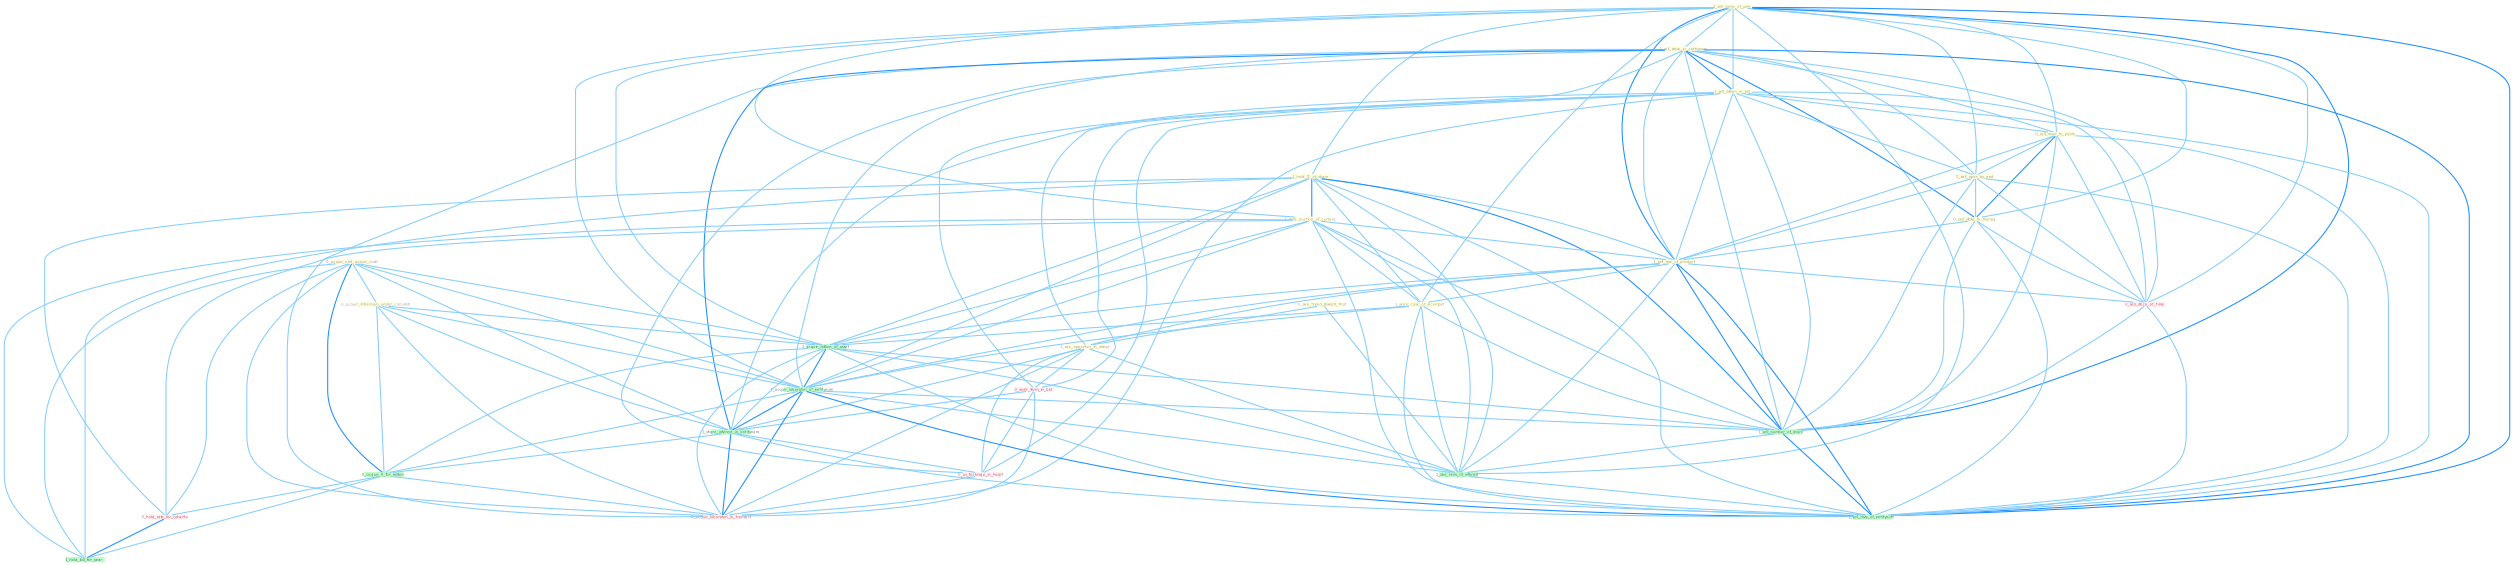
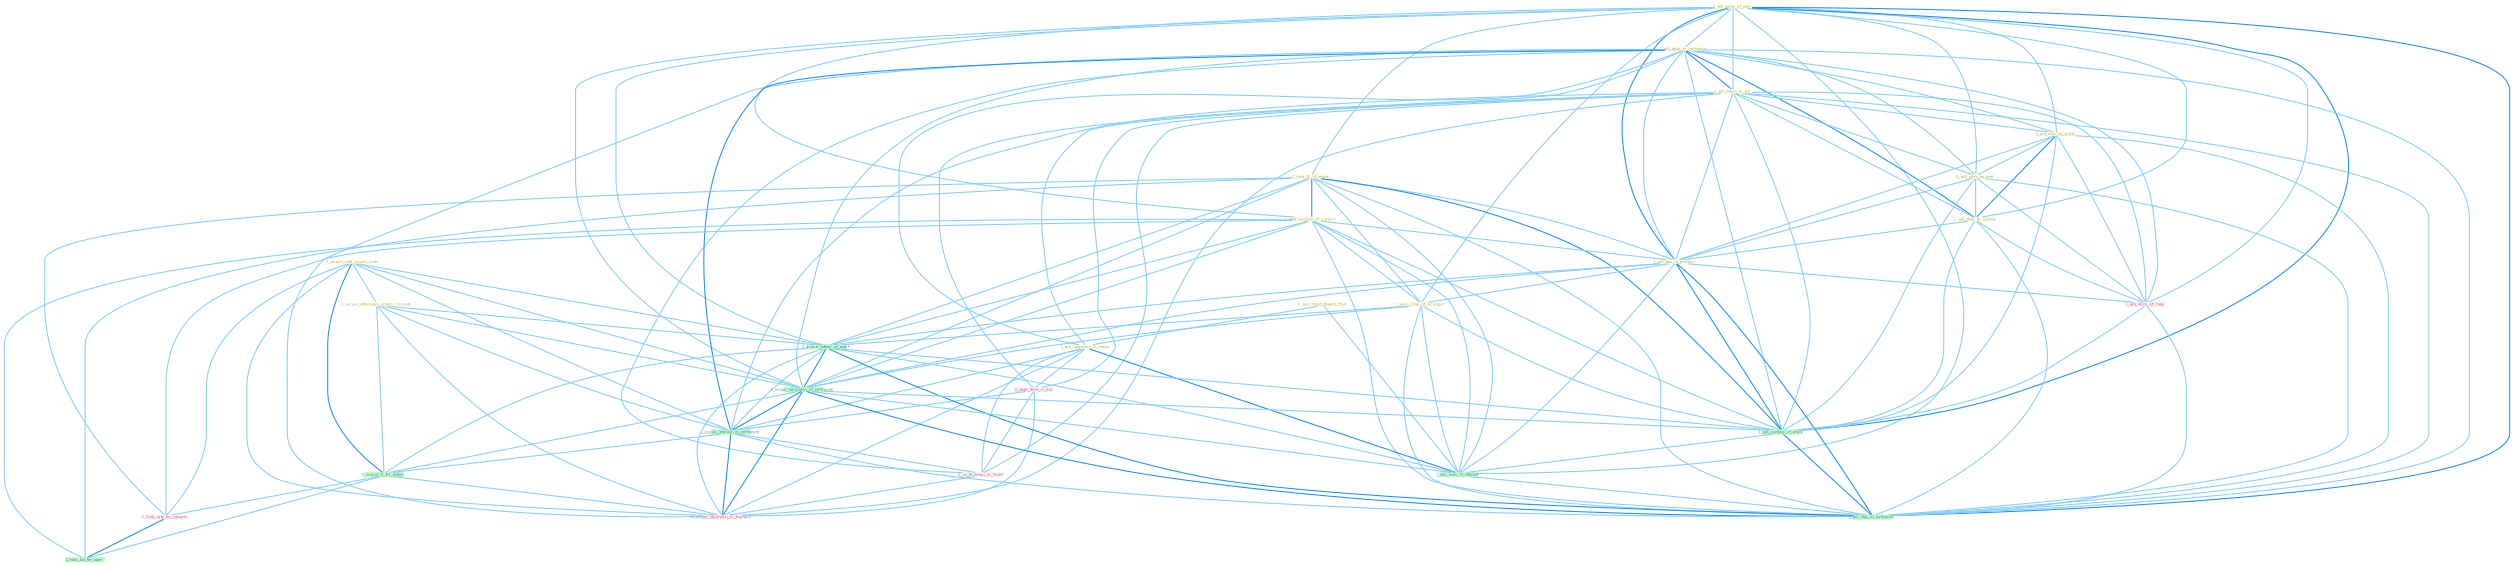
  graph {
    fontname="Comic Neue"
    node [color="#ffffe0" fixedsize=true fontcolor="#8b7d6b" fontname="Comic Neue" fontsize=4 shape=polygon style=filled]
    edge [color="#87cefa" fontname="Comic Neue" w=1]
    "1_sell_some_of_junk " [height=.06 width=.5]
    "1_sell_stake_in_entitynam " [height=.06 width=.5]
    "1_hold_%_of_share " [height=.06 width=.5]
    "0_see_trend_toward_that " [height=.06 width=.5]
    "1_sell_billion_in_bill " [height=.06 width=.5]
    "1_hold_auction_of_currenc " [height=.06 width=.5]
    n7 [height=.06 label="0_acquir_unit_acquir_cash" width=.5]
    "0_sell_insur_to_public " [height=.06 width=.5]
    "0_sell_oper_by_end " [height=.06 width=.5]
    "0_sell_stake_to_manag " [height=.06 width=.5]
    "0_acquir_othernum_under_circumst " [height=.06 width=.5]
    "1_sell_mix_of_product " [height=.06 width=.5]
    "1_see_opportun_in_integr " [height=.06 width=.5]
    "1_seen_case_of_incompet " [height=.06 width=.5]
    "0_seek_term_in_bid " [color="#fff0f5" fontcolor="#b22222" height=.06 width=.5]
    "0_us_techniqu_in_heart " [color="#fff0f5" fontcolor="#b22222" height=.06 width=.5]
    "0_hold_rate_for_advertis " [color="#fff0f5" fontcolor="#b22222" height=.06 width=.5]
    "0_acquir_laboratori_in_transact " [color="#fff0f5" fontcolor="#b22222" height=.06 width=.5]
    "0_sell_stock_at_time " [color="#fff0f5" fontcolor="#b22222" height=.06 width=.5]
    "1_acquir_million_of_asset " [color="#BDFCC9" fontcolor="#2f4f4f" height=.06 width=.5]
    "1_acquir_laboratori_of_entitynam " [color="#BDFCC9" fontcolor="#2f4f4f" height=.06 width=.5]
    "1_sell_number_of_share " [color="#BDFCC9" fontcolor="#2f4f4f" height=.06 width=.5]
    "1_see_reviv_of_interest " [color="#BDFCC9" fontcolor="#2f4f4f" height=.06 width=.5]
    "1_sell_divis_of_entitynam " [color="#BDFCC9" fontcolor="#2f4f4f" height=.06 width=.5]
-   "1_acquir_interest_in_entitynam " [color="#BDFCC9" fontcolor="#2f4f4f" height=.06 width=.5 label="1_share_interest_in_entitynam"]
+   "1_acquir_interest_in_entitynam " [color="#BDFCC9" fontcolor="#2f4f4f" height=.06 width=.5]
    "1_hold_bill_for_year " [color="#BDFCC9" fontcolor="#2f4f4f" height=.06 width=.5]
    "0_acquir_it_for_million " [color="#BDFCC9" fontcolor="#2f4f4f" height=.06 width=.5]
    subgraph sub_1 {
      "1_sell_some_of_junk "
      "1_sell_stake_in_entitynam "
      "1_hold_%_of_share "
      "0_see_trend_toward_that "
      "1_sell_billion_in_bill "
      "1_hold_auction_of_currenc "
      n7
      "0_sell_insur_to_public "
      "0_sell_oper_by_end "
      "0_sell_stake_to_manag "
      "0_acquir_othernum_under_circumst "
      "1_sell_mix_of_product "
      "1_see_opportun_in_integr "
      "1_seen_case_of_incompet "
    }
    subgraph sub_2 {
      "0_seek_term_in_bid "
      "0_us_techniqu_in_heart "
      "0_hold_rate_for_advertis "
      "0_acquir_laboratori_in_transact "
      "0_sell_stock_at_time "
    }
    "1_sell_some_of_junk " -- "1_sell_stake_in_entitynam "
    "1_sell_some_of_junk " -- "1_hold_%_of_share "
    "1_sell_some_of_junk " -- "1_sell_billion_in_bill "
    "1_sell_some_of_junk " -- "1_hold_auction_of_currenc "
    "1_sell_some_of_junk " -- "0_sell_insur_to_public "
    "1_sell_some_of_junk " -- "0_sell_oper_by_end "
    "1_sell_some_of_junk " -- "0_sell_stake_to_manag "
    "1_sell_some_of_junk " -- "1_sell_mix_of_product " [color="#1e90ff" w=2]
    "1_sell_some_of_junk " -- "1_seen_case_of_incompet "
    "1_sell_some_of_junk " -- "0_sell_stock_at_time "
    "1_sell_some_of_junk " -- "1_acquir_million_of_asset "
    "1_sell_some_of_junk " -- "1_acquir_laboratori_of_entitynam "
    "1_sell_some_of_junk " -- "1_sell_number_of_share " [color="#1e90ff" w=2]
    "1_sell_some_of_junk " -- "1_see_reviv_of_interest "
    "1_sell_some_of_junk " -- "1_sell_divis_of_entitynam " [color="#1e90ff" w=2]
    "1_sell_stake_in_entitynam " -- "1_sell_billion_in_bill " [color="#1e90ff" w=2]
    "1_sell_stake_in_entitynam " -- "0_sell_insur_to_public "
    "1_sell_stake_in_entitynam " -- "0_sell_oper_by_end "
    "1_sell_stake_in_entitynam " -- "0_sell_stake_to_manag " [color="#1e90ff" w=2]
    "1_sell_stake_in_entitynam " -- "1_sell_mix_of_product "
-   "1_sell_mix_of_product " -- "1_see_opportun_in_integr "
+   "1_sell_stake_in_entitynam " -- "1_see_opportun_in_integr "
    "1_sell_stake_in_entitynam " -- "0_seek_term_in_bid "
    "1_sell_stake_in_entitynam " -- "0_us_techniqu_in_heart "
    "1_sell_stake_in_entitynam " -- "0_acquir_laboratori_in_transact "
    "1_sell_stake_in_entitynam " -- "0_sell_stock_at_time "
    "1_sell_stake_in_entitynam " -- "1_acquir_laboratori_of_entitynam "
    "1_sell_stake_in_entitynam " -- "1_sell_number_of_share "
-   "1_sell_stake_in_entitynam " -- "1_sell_divis_of_entitynam " [color="#1e90ff" w=2]
+   "1_sell_stake_in_entitynam " -- "1_sell_divis_of_entitynam " [w=2]
    "1_sell_stake_in_entitynam " -- "1_acquir_interest_in_entitynam " [color="#1e90ff" w=2]
    "1_hold_%_of_share " -- "1_hold_auction_of_currenc " [color="#1e90ff" w=2]
    "1_hold_%_of_share " -- "1_sell_mix_of_product "
    "1_hold_%_of_share " -- "1_seen_case_of_incompet "
    "1_hold_%_of_share " -- "0_hold_rate_for_advertis "
    "1_hold_%_of_share " -- "1_acquir_million_of_asset "
    "1_hold_%_of_share " -- "1_acquir_laboratori_of_entitynam "
    "1_hold_%_of_share " -- "1_sell_number_of_share " [color="#1e90ff" w=2]
    "1_hold_%_of_share " -- "1_see_reviv_of_interest "
    "1_hold_%_of_share " -- "1_sell_divis_of_entitynam "
    "1_hold_%_of_share " -- "1_hold_bill_for_year "
    "0_see_trend_toward_that " -- "1_see_opportun_in_integr "
    "0_see_trend_toward_that " -- "1_see_reviv_of_interest "
    "1_sell_billion_in_bill " -- "0_sell_insur_to_public "
    "1_sell_billion_in_bill " -- "0_sell_oper_by_end "
+   "1_sell_billion_in_bill " -- "0_sell_stake_to_manag "
    "1_sell_billion_in_bill " -- "1_sell_mix_of_product "
    "1_sell_billion_in_bill " -- "1_see_opportun_in_integr "
    "1_sell_billion_in_bill " -- "0_seek_term_in_bid "
    "1_sell_billion_in_bill " -- "0_us_techniqu_in_heart "
    "1_sell_billion_in_bill " -- "0_acquir_laboratori_in_transact "
    "1_sell_billion_in_bill " -- "0_sell_stock_at_time "
    "1_sell_billion_in_bill " -- "1_sell_number_of_share "
    "1_sell_billion_in_bill " -- "1_sell_divis_of_entitynam "
    "1_sell_billion_in_bill " -- "1_acquir_interest_in_entitynam "
    "1_hold_auction_of_currenc " -- "1_sell_mix_of_product "
    "1_hold_auction_of_currenc " -- "1_seen_case_of_incompet "
    "1_hold_auction_of_currenc " -- "0_hold_rate_for_advertis "
    "1_hold_auction_of_currenc " -- "1_acquir_million_of_asset "
    "1_hold_auction_of_currenc " -- "1_acquir_laboratori_of_entitynam "
    "1_hold_auction_of_currenc " -- "1_sell_number_of_share "
    "1_hold_auction_of_currenc " -- "1_see_reviv_of_interest "
    "1_hold_auction_of_currenc " -- "1_sell_divis_of_entitynam "
    "1_hold_auction_of_currenc " -- "1_hold_bill_for_year "
    n7 -- "0_acquir_othernum_under_circumst "
    n7 -- "0_hold_rate_for_advertis "
    n7 -- "0_acquir_laboratori_in_transact "
    n7 -- "1_acquir_million_of_asset "
    n7 -- "1_acquir_laboratori_of_entitynam "
    n7 -- "1_acquir_interest_in_entitynam "
-   n7 -- "1_hold_bill_for_year "
    n7 -- "0_acquir_it_for_million " [color="#1e90ff" w=2]
    "0_sell_insur_to_public " -- "0_sell_oper_by_end "
    "0_sell_insur_to_public " -- "0_sell_stake_to_manag " [color="#1e90ff" w=2]
    "0_sell_insur_to_public " -- "1_sell_mix_of_product "
    "0_sell_insur_to_public " -- "0_sell_stock_at_time "
    "0_sell_insur_to_public " -- "1_sell_number_of_share "
    "0_sell_insur_to_public " -- "1_sell_divis_of_entitynam "
    "0_sell_oper_by_end " -- "0_sell_stake_to_manag "
    "0_sell_oper_by_end " -- "1_sell_mix_of_product "
    "0_sell_oper_by_end " -- "0_sell_stock_at_time "
    "0_sell_oper_by_end " -- "1_sell_number_of_share "
    "0_sell_oper_by_end " -- "1_sell_divis_of_entitynam "
    "0_sell_stake_to_manag " -- "1_sell_mix_of_product "
    "0_sell_stake_to_manag " -- "0_sell_stock_at_time "
    "0_sell_stake_to_manag " -- "1_sell_number_of_share "
    "0_sell_stake_to_manag " -- "1_sell_divis_of_entitynam "
    "0_acquir_othernum_under_circumst " -- "0_acquir_laboratori_in_transact "
    "0_acquir_othernum_under_circumst " -- "1_acquir_million_of_asset "
    "0_acquir_othernum_under_circumst " -- "1_acquir_laboratori_of_entitynam "
    "0_acquir_othernum_under_circumst " -- "1_acquir_interest_in_entitynam "
    "0_acquir_othernum_under_circumst " -- "0_acquir_it_for_million "
    "1_sell_mix_of_product " -- "1_seen_case_of_incompet "
    "1_sell_mix_of_product " -- "0_sell_stock_at_time "
    "1_sell_mix_of_product " -- "1_acquir_million_of_asset "
    "1_sell_mix_of_product " -- "1_acquir_laboratori_of_entitynam "
    "1_sell_mix_of_product " -- "1_sell_number_of_share " [color="#1e90ff" w=2]
    "1_sell_mix_of_product " -- "1_see_reviv_of_interest "
    "1_sell_mix_of_product " -- "1_sell_divis_of_entitynam " [color="#1e90ff" w=2]
    "1_see_opportun_in_integr " -- "0_seek_term_in_bid "
    "1_see_opportun_in_integr " -- "0_us_techniqu_in_heart "
    "1_see_opportun_in_integr " -- "0_acquir_laboratori_in_transact "
-   "1_see_opportun_in_integr " -- "1_see_reviv_of_interest "
+   "1_see_opportun_in_integr " -- "1_see_reviv_of_interest " [color="#1e90ff"]
    "1_see_opportun_in_integr " -- "1_acquir_interest_in_entitynam "
    "1_seen_case_of_incompet " -- "1_acquir_million_of_asset "
    "1_seen_case_of_incompet " -- "1_acquir_laboratori_of_entitynam "
    "1_seen_case_of_incompet " -- "1_sell_number_of_share "
    "1_seen_case_of_incompet " -- "1_see_reviv_of_interest "
    "1_seen_case_of_incompet " -- "1_sell_divis_of_entitynam "
    "0_seek_term_in_bid " -- "0_us_techniqu_in_heart "
    "0_seek_term_in_bid " -- "0_acquir_laboratori_in_transact "
    "0_seek_term_in_bid " -- "1_acquir_interest_in_entitynam "
    "0_us_techniqu_in_heart " -- "0_acquir_laboratori_in_transact "
    "0_hold_rate_for_advertis " -- "1_hold_bill_for_year " [color="#1e90ff" w=2]
    "0_sell_stock_at_time " -- "1_sell_number_of_share "
    "0_sell_stock_at_time " -- "1_sell_divis_of_entitynam "
    "1_acquir_million_of_asset " -- "0_acquir_laboratori_in_transact "
    "1_acquir_million_of_asset " -- "1_acquir_laboratori_of_entitynam " [color="#1e90ff" w=2]
    "1_acquir_million_of_asset " -- "1_sell_number_of_share "
    "1_acquir_million_of_asset " -- "1_see_reviv_of_interest "
-   "1_acquir_million_of_asset " -- "1_sell_divis_of_entitynam "
+   "1_acquir_million_of_asset " -- "1_sell_divis_of_entitynam " [color="#1e90ff"]
    "1_acquir_million_of_asset " -- "1_acquir_interest_in_entitynam "
    "1_acquir_million_of_asset " -- "0_acquir_it_for_million "
    "1_acquir_laboratori_of_entitynam " -- "0_acquir_laboratori_in_transact " [color="#1e90ff" w=2]
    "1_acquir_laboratori_of_entitynam " -- "1_sell_number_of_share "
    "1_acquir_laboratori_of_entitynam " -- "1_see_reviv_of_interest "
    "1_acquir_laboratori_of_entitynam " -- "1_sell_divis_of_entitynam " [color="#1e90ff" w=2]
    "1_acquir_laboratori_of_entitynam " -- "1_acquir_interest_in_entitynam " [color="#1e90ff" w=2]
    "1_acquir_laboratori_of_entitynam " -- "0_acquir_it_for_million "
    "1_sell_number_of_share " -- "1_see_reviv_of_interest "
    "1_sell_number_of_share " -- "1_sell_divis_of_entitynam " [color="#1e90ff" w=2]
    "1_see_reviv_of_interest " -- "1_sell_divis_of_entitynam "
    "1_acquir_interest_in_entitynam " -- "0_us_techniqu_in_heart "
    "1_acquir_interest_in_entitynam " -- "0_acquir_laboratori_in_transact " [color="#1e90ff" w=2]
    "1_acquir_interest_in_entitynam " -- "1_sell_divis_of_entitynam "
    "1_acquir_interest_in_entitynam " -- "0_acquir_it_for_million "
    "0_acquir_it_for_million " -- "0_hold_rate_for_advertis "
    "0_acquir_it_for_million " -- "0_acquir_laboratori_in_transact "
    "0_acquir_it_for_million " -- "1_hold_bill_for_year "
  }
